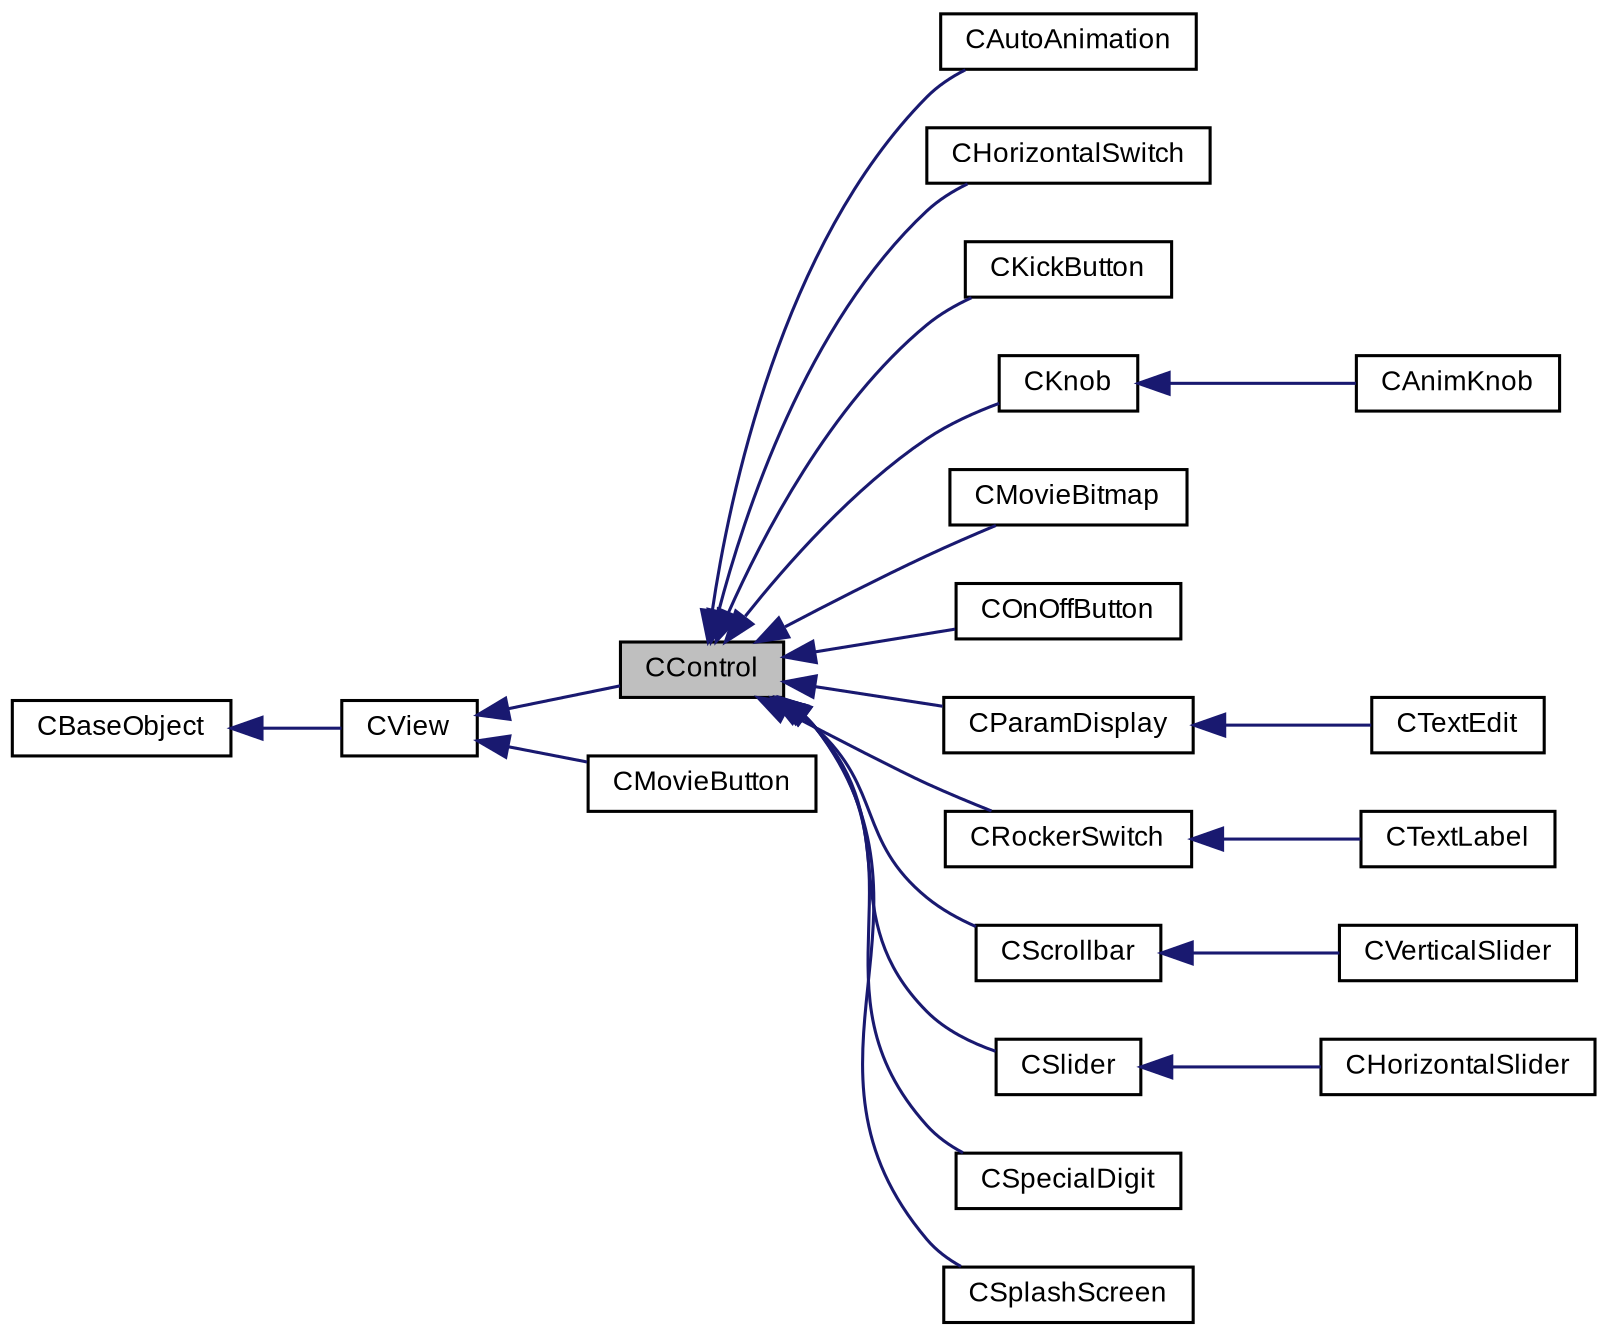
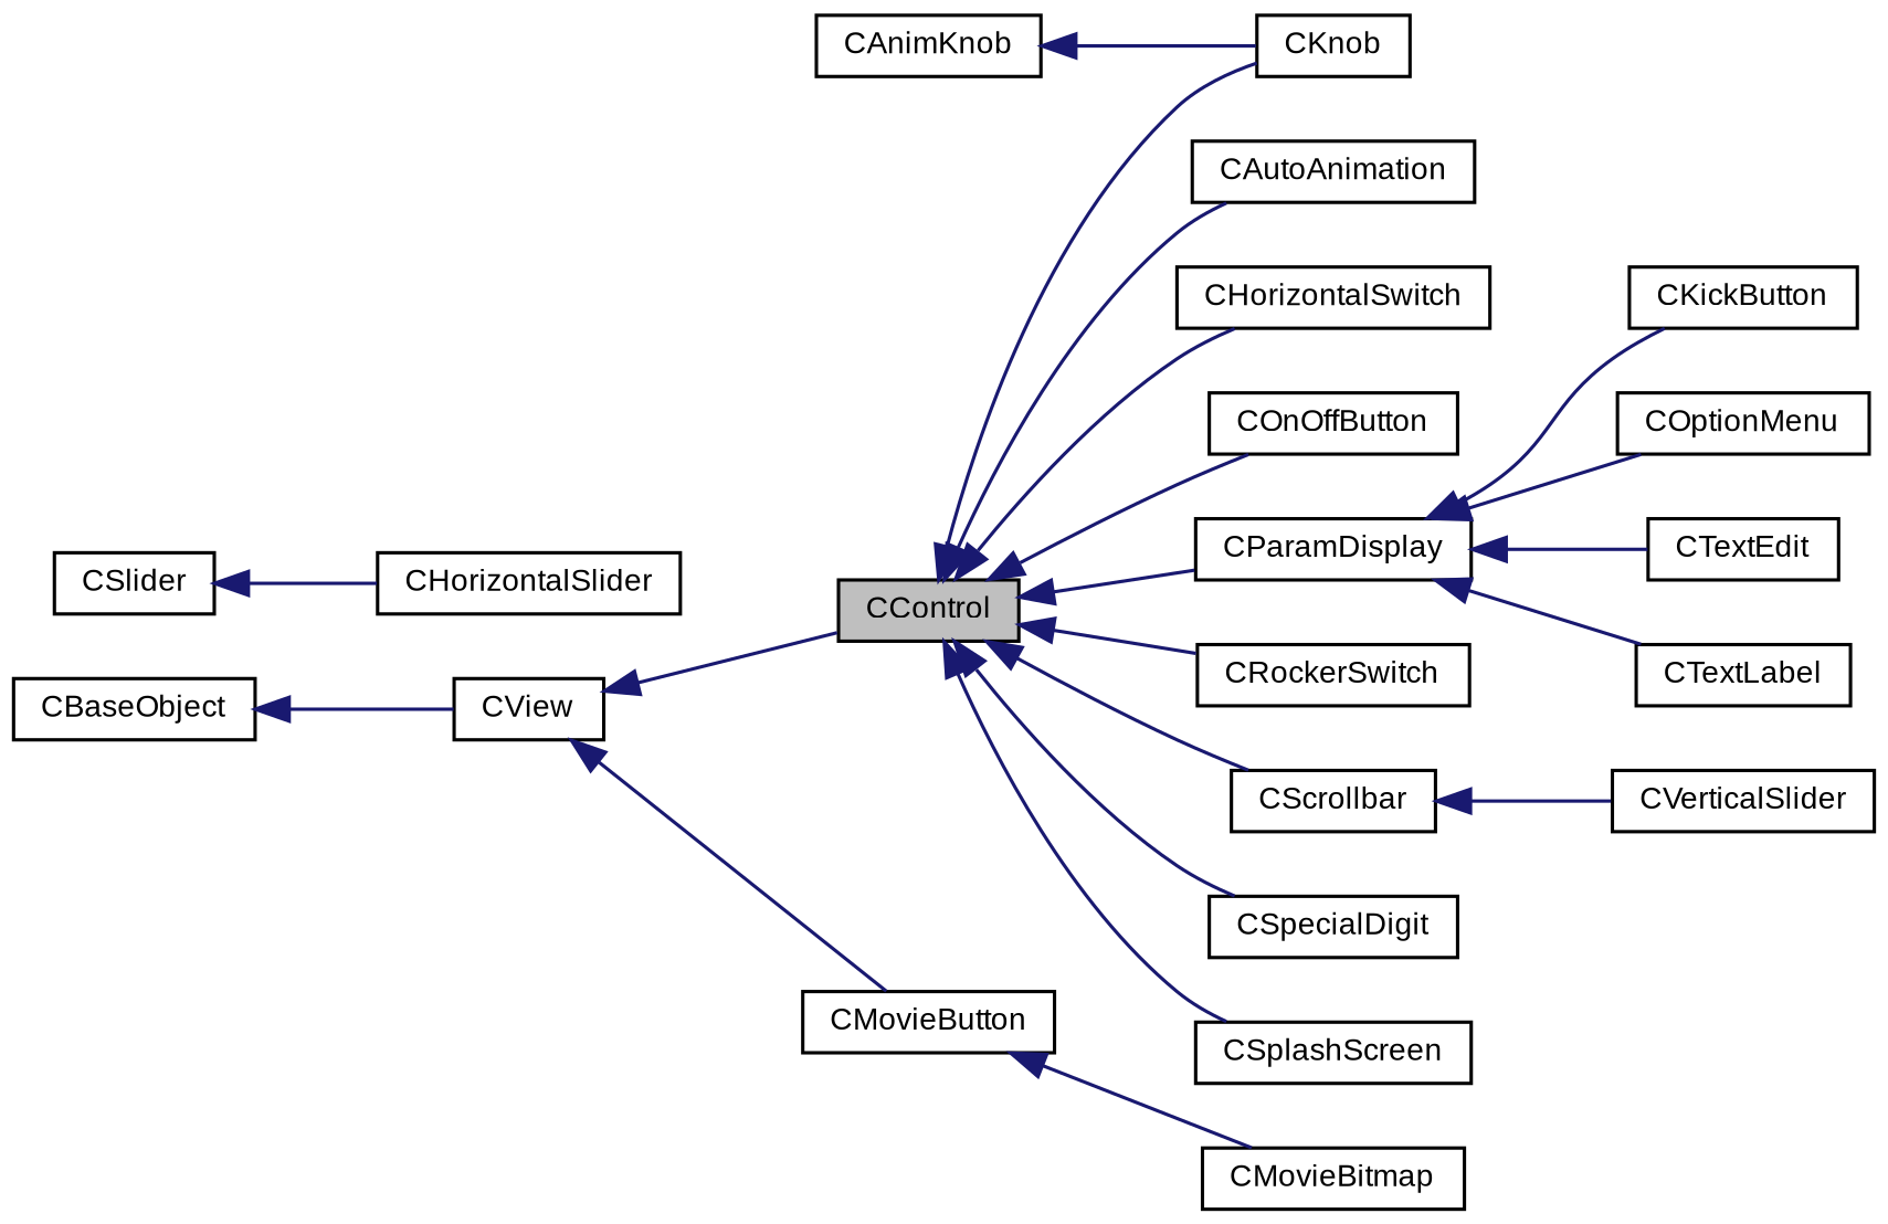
  digraph {
    rankdir=LR
    node [color=black fontname=Arial fontsize=9 shape=record]
    edge [color=midnightblue dir=back fontname=Arial fontsize=9 labelfontname=Arial labelfontsize=9 style=solid]
    n1 [fillcolor=grey75 fontcolor=black height=0.2 label=CControl style=filled width=0.4]
    n2 [height=0.2 label=CAutoAnimation width=0.4]
    n3 [height=0.2 label=CHorizontalSwitch width=0.4]
    n4 [height=0.2 label=CKickButton width=0.4]
    n5 [height=0.2 label=CKnob width=0.4]
    n6 [height=0.2 label=CMovieBitmap width=0.4]
    n7 [height=0.2 label=COnOffButton width=0.4]
    n8 [height=0.2 label=CParamDisplay width=0.4]
    n9 [height=0.2 label=CRockerSwitch width=0.4]
    n10 [height=0.2 label=CScrollbar width=0.4]
    n11 [height=0.2 label=CSlider width=0.4]
    n12 [height=0.2 label=CSpecialDigit width=0.4]
    n13 [height=0.2 label=CSplashScreen width=0.4]
    n14 [height=0.2 label=CAnimKnob width=0.4]
    n15 [height=0.2 label=CMovieButton width=0.4]
+   n16 [height=0.2 label=COptionMenu width=0.4]
    n17 [height=0.2 label=CTextEdit width=0.4]
    n18 [height=0.2 label=CTextLabel width=0.4]
    n19 [height=0.2 label=CVerticalSlider width=0.4]
    n20 [height=0.2 label=CHorizontalSlider width=0.4]
    n21 [height=0.2 label=CView width=0.4]
    n22 [height=0.2 label=CBaseObject width=0.4]
    n1 -> n2
    n1 -> n3
-   n1 -> n4
+   n8 -> n4
    n1 -> n5
-   n1 -> n6
+   n15 -> n6
    n1 -> n7
    n1 -> n8
    n1 -> n9
    n1 -> n10
-   n1 -> n11
    n1 -> n12
    n1 -> n13
-   n5 -> n14
+   n14 -> n5
+   n8 -> n16
    n8 -> n17
-   n9 -> n18
+   n8 -> n18
    n10 -> n19
    n11 -> n20
    n21 -> n1
    n21 -> n15
    n22 -> n21
  }
